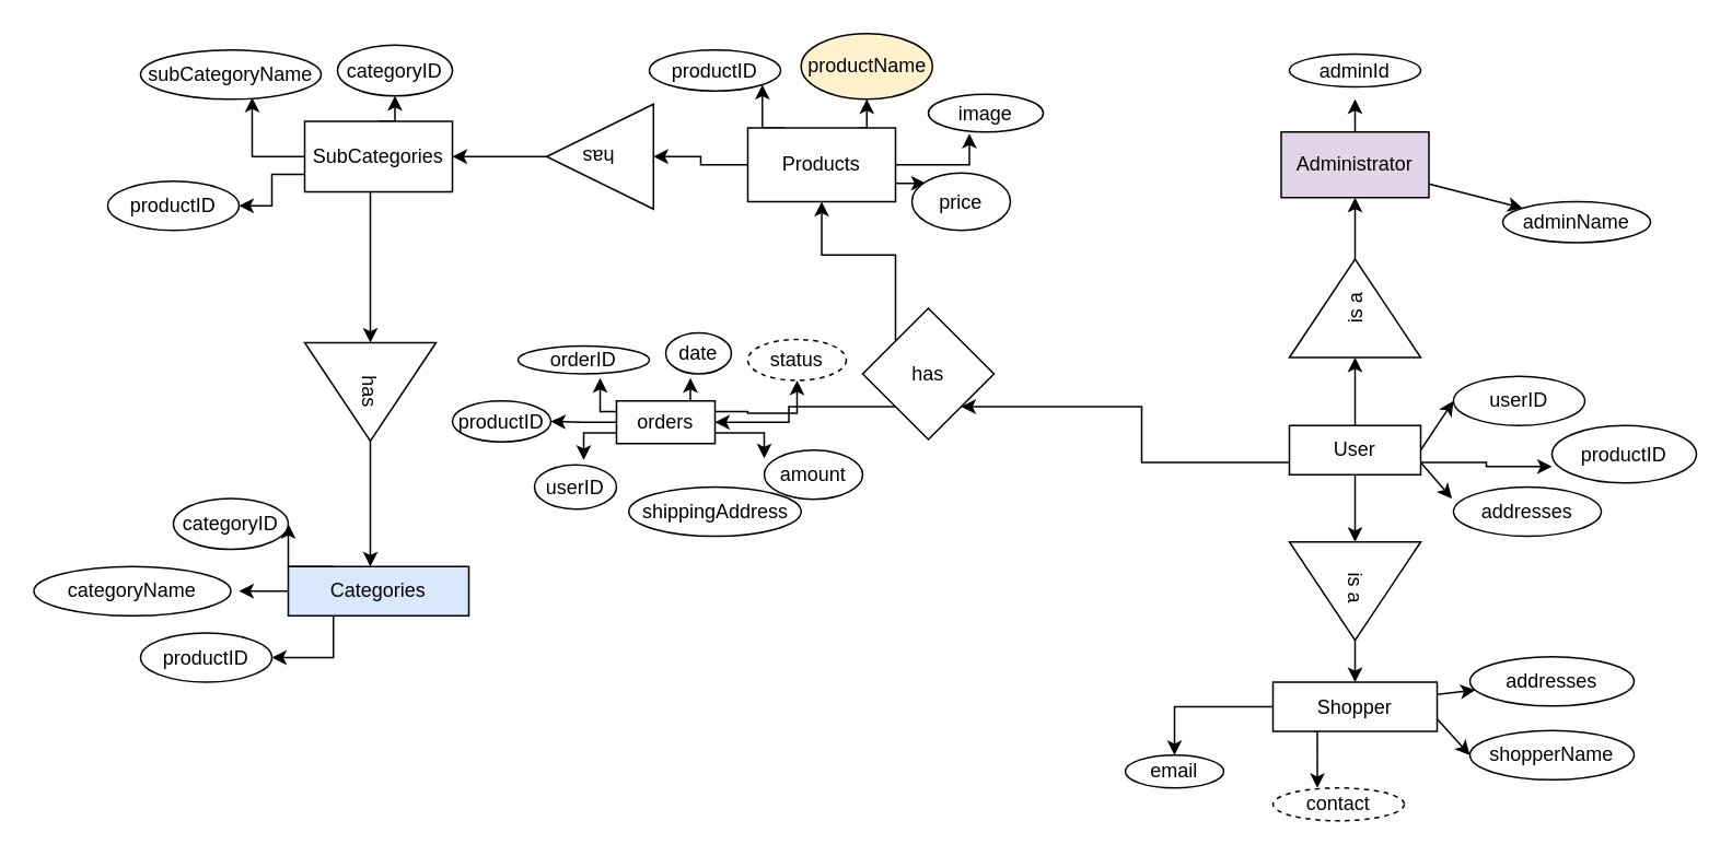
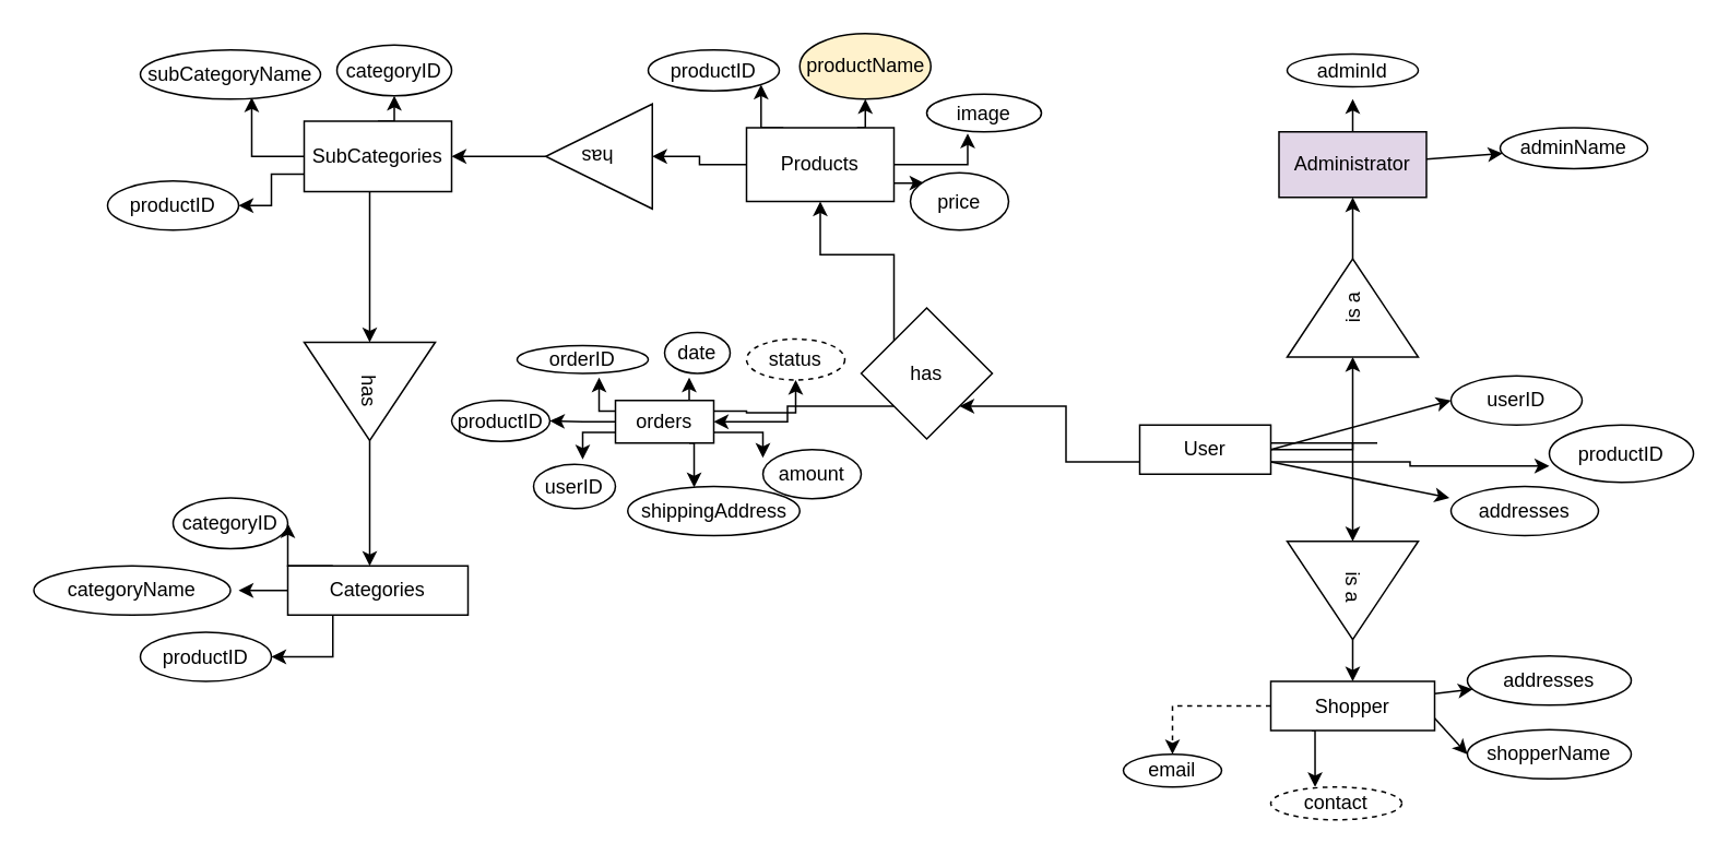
  <mxCell id="0" />
  <mxCell id="1" parent="0" />
  <mxCell id="2" style="edgeStyle=orthogonalEdgeStyle;rounded=0;orthogonalLoop=1;jettySize=auto;html=1;exitX=1;exitY=0.5;exitDx=0;exitDy=0;entryX=1;entryY=0.5;entryDx=0;entryDy=0;" edge="1" parent="1" source="3" target="20"><mxGeometry relative="1" as="geometry" /></mxCell>
  <mxCell id="3" value="has" style="triangle;whiteSpace=wrap;html=1;rotation=-180;" vertex="1" parent="1"><mxGeometry x="332.5" y="63" width="65" height="64" as="geometry" /></mxCell>
  <mxCell id="4" value="" style="edgeStyle=orthogonalEdgeStyle;rounded=0;orthogonalLoop=1;jettySize=auto;html=1;" edge="1" parent="1" source="9" target="35"><mxGeometry relative="1" as="geometry"><Array as="points"><mxPoint x="840" y="270" /><mxPoint x="840" y="270" /></Array></mxGeometry></mxCell>
  <mxCell id="5" value="" style="edgeStyle=orthogonalEdgeStyle;rounded=0;orthogonalLoop=1;jettySize=auto;html=1;" edge="1" parent="1" source="9" target="36"><mxGeometry relative="1" as="geometry" /></mxCell>
  <mxCell id="6" style="edgeStyle=none;rounded=0;orthogonalLoop=1;jettySize=auto;html=1;exitX=1;exitY=0.5;exitDx=0;exitDy=0;entryX=0;entryY=0.5;entryDx=0;entryDy=0;" edge="1" parent="1" source="9" target="56"><mxGeometry relative="1" as="geometry" /></mxCell>
  <mxCell id="7" style="edgeStyle=none;rounded=0;orthogonalLoop=1;jettySize=auto;html=1;exitX=1;exitY=0.75;exitDx=0;exitDy=0;entryX=-0.011;entryY=0.233;entryDx=0;entryDy=0;entryPerimeter=0;" edge="1" parent="1" source="9" target="57"><mxGeometry relative="1" as="geometry" /></mxCell>
  <mxCell id="8" style="edgeStyle=orthogonalEdgeStyle;rounded=0;orthogonalLoop=1;jettySize=auto;html=1;exitX=1;exitY=0.75;exitDx=0;exitDy=0;entryX=0;entryY=0.714;entryDx=0;entryDy=0;entryPerimeter=0;" edge="1" parent="1" source="9" target="75"><mxGeometry relative="1" as="geometry" /></mxCell>
- <mxCell id="9" value="User" style="rounded=0;whiteSpace=wrap;html=1;" vertex="1" parent="1"><mxGeometry x="785" y="259" width="80" height="30" as="geometry" /></mxCell>
+ <mxCell id="9" value="User" style="rounded=0;whiteSpace=wrap;html=1;" vertex="1" parent="1"><mxGeometry x="695" y="259" width="80" height="30" as="geometry" /></mxCell>
  <mxCell id="10" style="edgeStyle=orthogonalEdgeStyle;rounded=0;orthogonalLoop=1;jettySize=auto;html=1;exitX=0;exitY=0.5;exitDx=0;exitDy=0;entryX=0;entryY=0.5;entryDx=0;entryDy=0;" edge="1" parent="1" source="15" target="3"><mxGeometry relative="1" as="geometry" /></mxCell>
  <mxCell id="11" style="edgeStyle=orthogonalEdgeStyle;rounded=0;orthogonalLoop=1;jettySize=auto;html=1;exitX=0.25;exitY=0;exitDx=0;exitDy=0;entryX=1;entryY=1;entryDx=0;entryDy=0;" edge="1" parent="1" source="15" target="54"><mxGeometry relative="1" as="geometry" /></mxCell>
  <mxCell id="12" style="edgeStyle=orthogonalEdgeStyle;rounded=0;orthogonalLoop=1;jettySize=auto;html=1;exitX=0.75;exitY=0;exitDx=0;exitDy=0;entryX=0.5;entryY=1;entryDx=0;entryDy=0;" edge="1" parent="1" source="15" target="55"><mxGeometry relative="1" as="geometry" /></mxCell>
  <mxCell id="13" style="edgeStyle=orthogonalEdgeStyle;rounded=0;orthogonalLoop=1;jettySize=auto;html=1;exitX=1;exitY=0.5;exitDx=0;exitDy=0;entryX=0.357;entryY=1.043;entryDx=0;entryDy=0;entryPerimeter=0;" edge="1" parent="1" source="15" target="69"><mxGeometry relative="1" as="geometry" /></mxCell>
  <mxCell id="14" style="edgeStyle=orthogonalEdgeStyle;rounded=0;orthogonalLoop=1;jettySize=auto;html=1;exitX=1;exitY=0.75;exitDx=0;exitDy=0;entryX=0;entryY=0;entryDx=0;entryDy=0;" edge="1" parent="1" source="15" target="70"><mxGeometry relative="1" as="geometry" /></mxCell>
  <mxCell id="15" value="Products" style="rounded=0;whiteSpace=wrap;html=1;" vertex="1" parent="1"><mxGeometry x="455" y="77.5" width="90" height="45" as="geometry" /></mxCell>
  <mxCell id="16" value="" style="edgeStyle=orthogonalEdgeStyle;rounded=0;orthogonalLoop=1;jettySize=auto;html=1;entryX=0;entryY=0.5;entryDx=0;entryDy=0;" edge="1" parent="1" source="20" target="43"><mxGeometry relative="1" as="geometry"><mxPoint x="230" y="196.5" as="targetPoint" /><Array as="points"><mxPoint y="140" x="225" /><mxPoint y="140" x="225" /></Array></mxGeometry></mxCell>
  <mxCell id="17" style="edgeStyle=orthogonalEdgeStyle;rounded=0;orthogonalLoop=1;jettySize=auto;html=1;exitX=0;exitY=0.5;exitDx=0;exitDy=0;entryX=0.618;entryY=0.967;entryDx=0;entryDy=0;entryPerimeter=0;" edge="1" parent="1" source="20" target="44"><mxGeometry relative="1" as="geometry" /></mxCell>
  <mxCell id="18" style="edgeStyle=orthogonalEdgeStyle;rounded=0;orthogonalLoop=1;jettySize=auto;html=1;exitX=0;exitY=0.75;exitDx=0;exitDy=0;" edge="1" parent="1" source="20" target="72"><mxGeometry relative="1" as="geometry" /></mxCell>
  <mxCell id="19" style="edgeStyle=orthogonalEdgeStyle;rounded=0;orthogonalLoop=1;jettySize=auto;html=1;exitX=0.5;exitY=0;exitDx=0;exitDy=0;entryX=0.5;entryY=1;entryDx=0;entryDy=0;" edge="1" parent="1" source="20" target="74"><mxGeometry relative="1" as="geometry" /></mxCell>
  <mxCell id="20" value="SubCategories" style="rounded=0;whiteSpace=wrap;html=1;" vertex="1" parent="1"><mxGeometry x="185" y="73.5" width="90" height="43" as="geometry" /></mxCell>
  <mxCell id="21" style="edgeStyle=orthogonalEdgeStyle;rounded=0;orthogonalLoop=1;jettySize=auto;html=1;exitX=0;exitY=0.5;exitDx=0;exitDy=0;" edge="1" parent="1" source="24"><mxGeometry relative="1" as="geometry"><mxPoint x="145" y="360" as="targetPoint" /></mxGeometry></mxCell>
  <mxCell id="22" style="edgeStyle=orthogonalEdgeStyle;rounded=0;orthogonalLoop=1;jettySize=auto;html=1;exitX=0.25;exitY=1;exitDx=0;exitDy=0;entryX=1;entryY=0.5;entryDx=0;entryDy=0;" edge="1" parent="1" source="24" target="71"><mxGeometry relative="1" as="geometry" /></mxCell>
  <mxCell id="23" style="edgeStyle=orthogonalEdgeStyle;rounded=0;orthogonalLoop=1;jettySize=auto;html=1;exitX=0.25;exitY=0;exitDx=0;exitDy=0;entryX=1;entryY=0.5;entryDx=0;entryDy=0;" edge="1" parent="1" source="24" target="73"><mxGeometry relative="1" as="geometry" /></mxCell>
- <mxCell id="24" value="Categories" style="rounded=0;whiteSpace=wrap;html=1;fillColor=#dae8fc;" vertex="1" parent="1"><mxGeometry x="175" y="345" width="110" height="30" as="geometry" /></mxCell>
+ <mxCell id="24" value="Categories" style="rounded=0;whiteSpace=wrap;html=1;" vertex="1" parent="1"><mxGeometry x="175" y="345" width="110" height="30" as="geometry" /></mxCell>
  <mxCell id="25" value="" style="edgeStyle=orthogonalEdgeStyle;rounded=0;orthogonalLoop=1;jettySize=auto;html=1;" edge="1" parent="1" source="35" target="30"><mxGeometry relative="1" as="geometry" /></mxCell>
  <mxCell id="26" style="edgeStyle=none;rounded=0;orthogonalLoop=1;jettySize=auto;html=1;exitX=1;exitY=0.25;exitDx=0;exitDy=0;" edge="1" parent="1" source="30" target="39"><mxGeometry relative="1" as="geometry" /></mxCell>
  <mxCell id="27" style="edgeStyle=none;rounded=0;orthogonalLoop=1;jettySize=auto;html=1;exitX=1;exitY=0.75;exitDx=0;exitDy=0;entryX=0;entryY=0.5;entryDx=0;entryDy=0;" edge="1" parent="1" source="30" target="40"><mxGeometry relative="1" as="geometry" /></mxCell>
- <mxCell id="28" style="edgeStyle=orthogonalEdgeStyle;rounded=0;orthogonalLoop=1;jettySize=auto;html=1;exitX=0;exitY=0.5;exitDx=0;exitDy=0;entryX=0.5;entryY=0;entryDx=0;entryDy=0;" edge="1" parent="1" source="30" target="76"><mxGeometry relative="1" as="geometry" /></mxCell>
+ <mxCell id="28" style="edgeStyle=orthogonalEdgeStyle;rounded=0;orthogonalLoop=1;jettySize=auto;html=1;exitX=0;exitY=0.5;exitDx=0;exitDy=0;entryX=0.5;entryY=0;entryDx=0;entryDy=0;dashed=1;" edge="1" parent="1" source="30" target="76"><mxGeometry relative="1" as="geometry" /></mxCell>
  <mxCell id="29" style="edgeStyle=orthogonalEdgeStyle;rounded=0;orthogonalLoop=1;jettySize=auto;html=1;exitX=0.25;exitY=1;exitDx=0;exitDy=0;entryX=0.338;entryY=0;entryDx=0;entryDy=0;entryPerimeter=0;" edge="1" parent="1" source="30" target="41"><mxGeometry relative="1" as="geometry" /></mxCell>
  <mxCell id="30" value="Shopper" style="rounded=0;whiteSpace=wrap;html=1;" vertex="1" parent="1"><mxGeometry x="775" y="415.5" width="100" height="30" as="geometry" /></mxCell>
  <mxCell id="31" value="" style="edgeStyle=orthogonalEdgeStyle;rounded=0;orthogonalLoop=1;jettySize=auto;html=1;" edge="1" parent="1" source="36" target="34"><mxGeometry relative="1" as="geometry" /></mxCell>
  <mxCell id="32" value="" style="edgeStyle=none;rounded=0;orthogonalLoop=1;jettySize=auto;html=1;" edge="1" parent="1" source="34" target="38"><mxGeometry relative="1" as="geometry" /></mxCell>
  <mxCell id="33" style="edgeStyle=none;rounded=0;orthogonalLoop=1;jettySize=auto;html=1;exitX=0.5;exitY=0;exitDx=0;exitDy=0;" edge="1" parent="1" source="34"><mxGeometry relative="1" as="geometry"><mxPoint x="825" y="60" as="targetPoint" /></mxGeometry></mxCell>
  <mxCell id="34" value="Administrator" style="rounded=0;whiteSpace=wrap;html=1;fillColor=#e1d5e7;" vertex="1" parent="1"><mxGeometry x="780" y="80" width="90" height="40" as="geometry" /></mxCell>
  <mxCell id="35" value="is a&amp;nbsp;" style="triangle;whiteSpace=wrap;html=1;rotation=90;" vertex="1" parent="1"><mxGeometry x="795" y="320" width="60" height="80" as="geometry" /></mxCell>
  <mxCell id="36" value="is a" style="triangle;whiteSpace=wrap;html=1;rotation=-90;" vertex="1" parent="1"><mxGeometry x="795" y="147.5" width="60" height="80" as="geometry" /></mxCell>
  <mxCell id="37" value="adminId" style="ellipse;whiteSpace=wrap;html=1;" vertex="1" parent="1"><mxGeometry x="785" y="32.5" width="80" height="20" as="geometry" /></mxCell>
- <mxCell id="38" value="adminName" style="ellipse;whiteSpace=wrap;html=1;" vertex="1" parent="1"><mxGeometry x="915" y="122.5" width="90" height="25" as="geometry" /></mxCell>
+ <mxCell id="38" value="adminName" style="ellipse;whiteSpace=wrap;html=1;" vertex="1" parent="1"><mxGeometry x="915" y="77.5" width="90" height="25" as="geometry" /></mxCell>
  <mxCell id="39" value="addresses" style="ellipse;whiteSpace=wrap;html=1;" vertex="1" parent="1"><mxGeometry x="895" y="400" width="100" height="30" as="geometry" /></mxCell>
  <mxCell id="40" value="shopperName" style="ellipse;whiteSpace=wrap;html=1;" vertex="1" parent="1"><mxGeometry x="895" y="445" width="100" height="30" as="geometry" /></mxCell>
  <mxCell id="41" value="contact" style="ellipse;whiteSpace=wrap;html=1;dashed=1;" vertex="1" parent="1"><mxGeometry x="775" y="480" width="80" height="20" as="geometry" /></mxCell>
  <mxCell id="42" value="" style="edgeStyle=orthogonalEdgeStyle;rounded=0;orthogonalLoop=1;jettySize=auto;html=1;" edge="1" parent="1" source="43" target="24"><mxGeometry relative="1" as="geometry"><Array as="points"><mxPoint y="320" x="225" /><mxPoint y="320" x="225" /></Array></mxGeometry></mxCell>
  <mxCell id="43" value="has" style="triangle;whiteSpace=wrap;html=1;rotation=90;" vertex="1" parent="1"><mxGeometry x="195" y="198.5" width="60" height="80" as="geometry" /></mxCell>
  <mxCell id="44" value="subCategoryName" style="ellipse;whiteSpace=wrap;html=1;" vertex="1" parent="1"><mxGeometry x="85" y="30" width="110" height="30" as="geometry" /></mxCell>
  <mxCell id="45" value="categoryName" style="ellipse;whiteSpace=wrap;html=1;" vertex="1" parent="1"><mxGeometry x="20" y="345" width="120" height="30" as="geometry" /></mxCell>
  <mxCell id="46" style="edgeStyle=orthogonalEdgeStyle;rounded=0;orthogonalLoop=1;jettySize=auto;html=1;exitX=0;exitY=0.25;exitDx=0;exitDy=0;" edge="1" parent="1" source="53"><mxGeometry relative="1" as="geometry"><mxPoint x="365" y="230" as="targetPoint" /></mxGeometry></mxCell>
  <mxCell id="47" style="edgeStyle=orthogonalEdgeStyle;rounded=0;orthogonalLoop=1;jettySize=auto;html=1;exitX=0;exitY=0.5;exitDx=0;exitDy=0;entryX=1;entryY=0.5;entryDx=0;entryDy=0;" edge="1" parent="1" source="53" target="63"><mxGeometry relative="1" as="geometry" /></mxCell>
  <mxCell id="48" style="edgeStyle=orthogonalEdgeStyle;rounded=0;orthogonalLoop=1;jettySize=auto;html=1;exitX=0;exitY=0.75;exitDx=0;exitDy=0;" edge="1" parent="1" source="53"><mxGeometry relative="1" as="geometry"><mxPoint x="355" y="280" as="targetPoint" /></mxGeometry></mxCell>
  <mxCell id="49" style="edgeStyle=orthogonalEdgeStyle;rounded=0;orthogonalLoop=1;jettySize=auto;html=1;exitX=0.75;exitY=0;exitDx=0;exitDy=0;" edge="1" parent="1" source="53"><mxGeometry relative="1" as="geometry"><mxPoint x="420" y="230" as="targetPoint" /></mxGeometry></mxCell>
+ <mxCell id="50" style="edgeStyle=orthogonalEdgeStyle;rounded=0;orthogonalLoop=1;jettySize=auto;html=1;exitX=0.75;exitY=1;exitDx=0;exitDy=0;entryX=0.386;entryY=0.017;entryDx=0;entryDy=0;entryPerimeter=0;" edge="1" parent="1" source="53" target="66"><mxGeometry relative="1" as="geometry" /></mxCell>
  <mxCell id="51" style="edgeStyle=orthogonalEdgeStyle;rounded=0;orthogonalLoop=1;jettySize=auto;html=1;exitX=1;exitY=0.25;exitDx=0;exitDy=0;" edge="1" parent="1" source="53" target="67"><mxGeometry relative="1" as="geometry" /></mxCell>
  <mxCell id="52" style="edgeStyle=orthogonalEdgeStyle;rounded=0;orthogonalLoop=1;jettySize=auto;html=1;exitX=1;exitY=0.75;exitDx=0;exitDy=0;entryX=0;entryY=0.167;entryDx=0;entryDy=0;entryPerimeter=0;" edge="1" parent="1" source="53" target="68"><mxGeometry relative="1" as="geometry" /></mxCell>
  <mxCell id="53" value="orders" style="rounded=0;whiteSpace=wrap;html=1;" vertex="1" parent="1"><mxGeometry x="375" y="244" width="60" height="26" as="geometry" /></mxCell>
  <mxCell id="54" value="productID" style="ellipse;whiteSpace=wrap;html=1;" vertex="1" parent="1"><mxGeometry x="395" y="30" width="80" height="25" as="geometry" /></mxCell>
  <mxCell id="55" value="productName" style="ellipse;whiteSpace=wrap;html=1;fillColor=#fff2cc;" vertex="1" parent="1"><mxGeometry x="487.5" width="80" height="40" as="geometry" y="20" /></mxCell>
  <mxCell id="56" value="userID" style="ellipse;whiteSpace=wrap;html=1;" vertex="1" parent="1"><mxGeometry x="885" y="229" width="80" height="30" as="geometry" /></mxCell>
  <mxCell id="57" value="addresses" style="ellipse;whiteSpace=wrap;html=1;" vertex="1" parent="1"><mxGeometry x="885" y="296.5" width="90" height="30" as="geometry" /></mxCell>
  <mxCell id="58" style="edgeStyle=orthogonalEdgeStyle;rounded=0;orthogonalLoop=1;jettySize=auto;html=1;exitX=0;exitY=0;exitDx=0;exitDy=0;entryX=0.5;entryY=1;entryDx=0;entryDy=0;" edge="1" parent="1" source="61" target="15"><mxGeometry relative="1" as="geometry" /></mxCell>
  <mxCell id="59" style="edgeStyle=orthogonalEdgeStyle;rounded=0;orthogonalLoop=1;jettySize=auto;html=1;exitX=0;exitY=0.75;exitDx=0;exitDy=0;entryX=1;entryY=1;entryDx=0;entryDy=0;" edge="1" parent="1" source="9" target="61"><mxGeometry relative="1" as="geometry" /></mxCell>
  <mxCell id="60" style="edgeStyle=orthogonalEdgeStyle;rounded=0;orthogonalLoop=1;jettySize=auto;html=1;exitX=0;exitY=1;exitDx=0;exitDy=0;entryX=1;entryY=0.5;entryDx=0;entryDy=0;" edge="1" parent="1" source="61" target="53"><mxGeometry relative="1" as="geometry" /></mxCell>
  <mxCell id="61" value="has" style="rhombus;whiteSpace=wrap;html=1;" vertex="1" parent="1"><mxGeometry x="525" y="187.5" width="80" height="80" as="geometry" /></mxCell>
  <mxCell id="62" value="orderID" style="ellipse;whiteSpace=wrap;html=1;" vertex="1" parent="1"><mxGeometry x="315" y="210.5" width="80" height="17" as="geometry" /></mxCell>
  <mxCell id="63" value="productID" style="ellipse;whiteSpace=wrap;html=1;" vertex="1" parent="1"><mxGeometry x="275" y="244" width="60" height="25" as="geometry" /></mxCell>
  <mxCell id="64" value="userID" style="ellipse;whiteSpace=wrap;html=1;" vertex="1" parent="1"><mxGeometry x="325" y="283" width="50" height="27" as="geometry" /></mxCell>
  <mxCell id="65" value="date" style="ellipse;whiteSpace=wrap;html=1;" vertex="1" parent="1"><mxGeometry x="405" y="202.5" width="40" height="25" as="geometry" /></mxCell>
  <mxCell id="66" value="shippingAddress" style="ellipse;whiteSpace=wrap;html=1;" vertex="1" parent="1"><mxGeometry x="382.5" y="296.5" width="105" height="30" as="geometry" /></mxCell>
  <mxCell id="67" value="status" style="ellipse;whiteSpace=wrap;html=1;dashed=1;" vertex="1" parent="1"><mxGeometry x="455" y="206.5" width="60" height="25" as="geometry" /></mxCell>
  <mxCell id="68" value="amount" style="ellipse;whiteSpace=wrap;html=1;" vertex="1" parent="1"><mxGeometry x="465" y="274" width="60" height="30" as="geometry" /></mxCell>
  <mxCell id="69" value="image" style="ellipse;whiteSpace=wrap;html=1;" vertex="1" parent="1"><mxGeometry x="565" y="57" width="70" height="23" as="geometry" /></mxCell>
  <mxCell id="70" value="price" style="ellipse;whiteSpace=wrap;html=1;" vertex="1" parent="1"><mxGeometry x="555" y="105" width="60" height="35" as="geometry" /></mxCell>
  <mxCell id="71" value="productID" style="ellipse;whiteSpace=wrap;html=1;" vertex="1" parent="1"><mxGeometry x="85" y="385.5" width="80" height="30" as="geometry" /></mxCell>
  <mxCell id="72" value="productID" style="ellipse;whiteSpace=wrap;html=1;" vertex="1" parent="1"><mxGeometry x="65" y="110" width="80" height="30" as="geometry" /></mxCell>
  <mxCell id="73" value="categoryID" style="ellipse;whiteSpace=wrap;html=1;" vertex="1" parent="1"><mxGeometry x="105" y="303.5" width="70" height="31" as="geometry" /></mxCell>
  <mxCell id="74" value="categoryID" style="ellipse;whiteSpace=wrap;html=1;" vertex="1" parent="1"><mxGeometry x="205" y="27" width="70" height="31" as="geometry" /></mxCell>
  <mxCell id="75" value="productID" style="ellipse;whiteSpace=wrap;html=1;" vertex="1" parent="1"><mxGeometry x="945" y="259" width="88" height="35" as="geometry" /></mxCell>
  <mxCell id="76" value="email" style="ellipse;whiteSpace=wrap;html=1;" vertex="1" parent="1"><mxGeometry x="685" y="460" width="60" height="20" as="geometry" /></mxCell>
